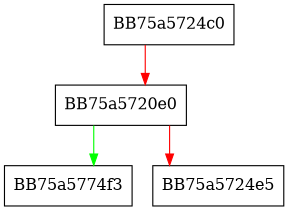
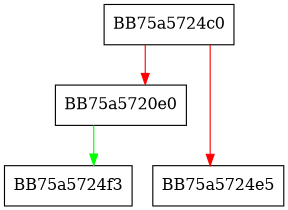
  digraph {
    splines=ortho
    node [shape=box]
    edge [color=red]
    n1 [label=BB75a5720e0]
    BB75a5724c0
-   BB75a5724f3 [label=BB75a5774f3]
+   BB75a5724f3
    BB75a5724e5
    n1 -> BB75a5724f3 [color=green]
-   n1 -> BB75a5724e5
+   BB75a5724c0 -> BB75a5724e5
    BB75a5724c0 -> n1
  }
